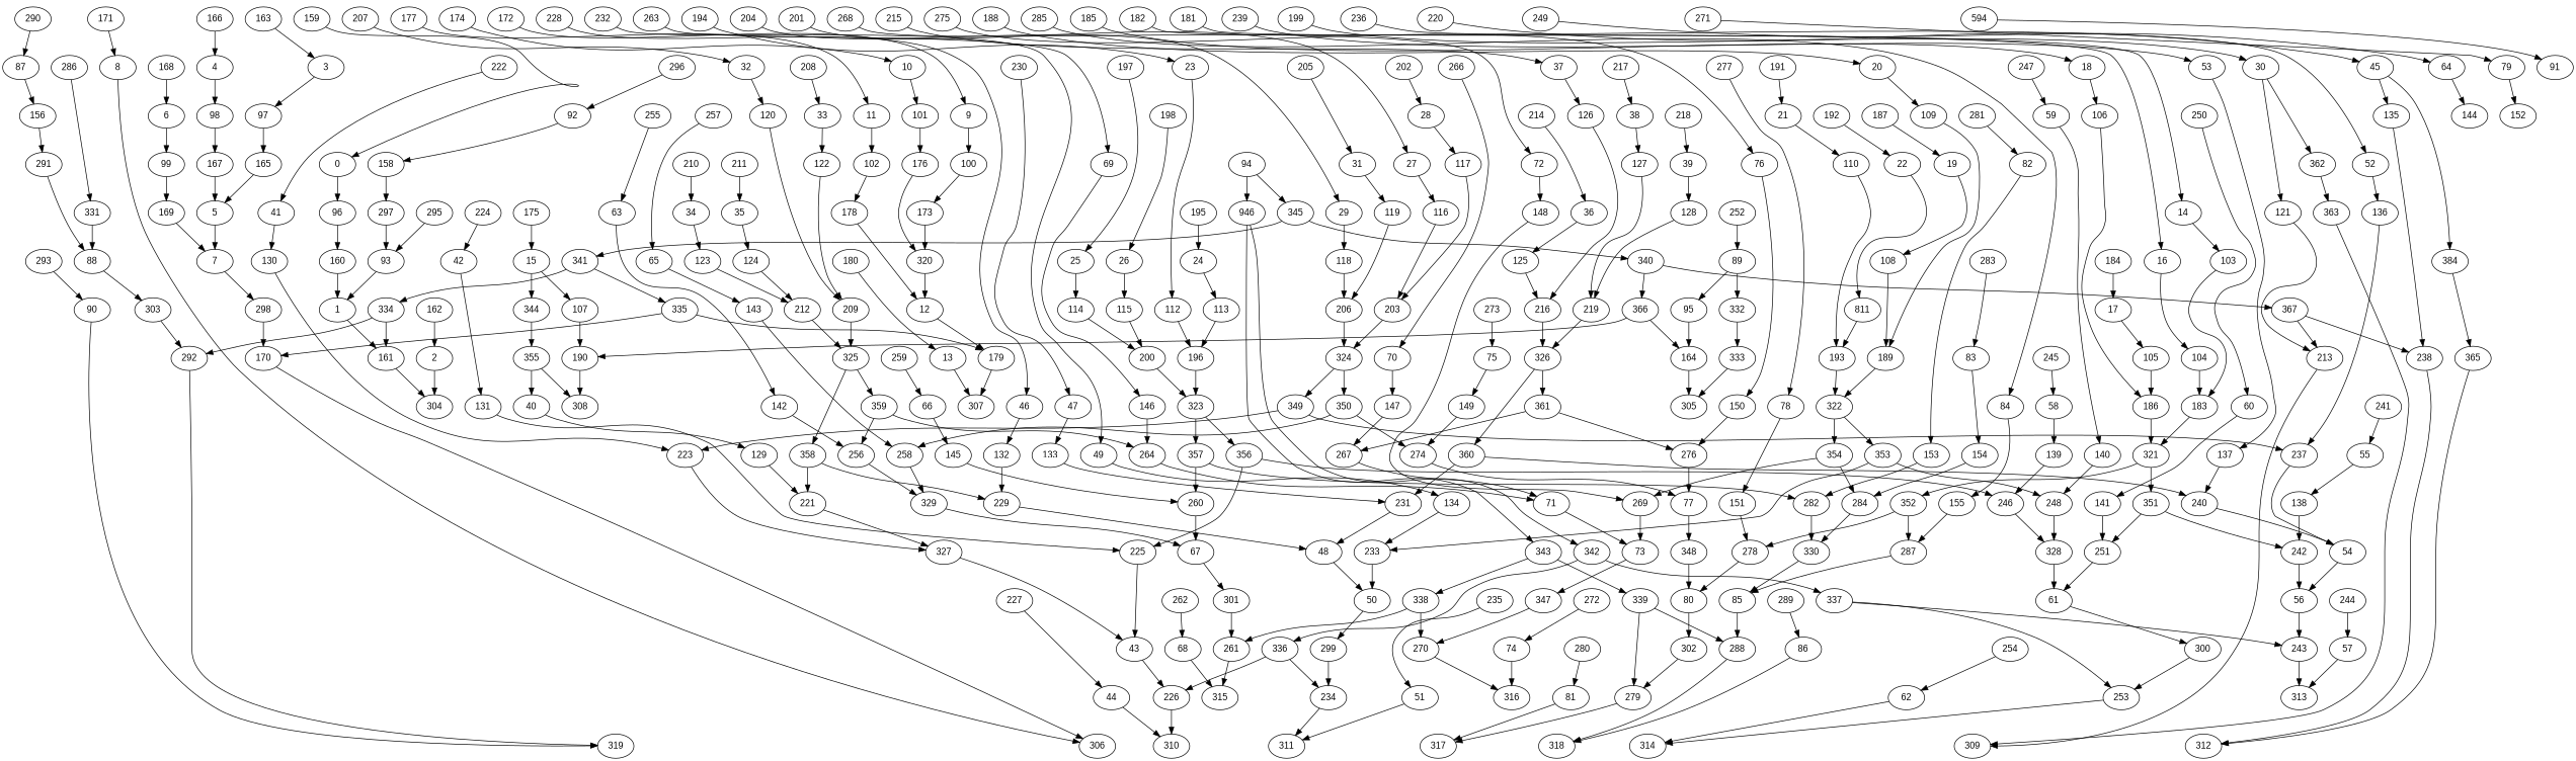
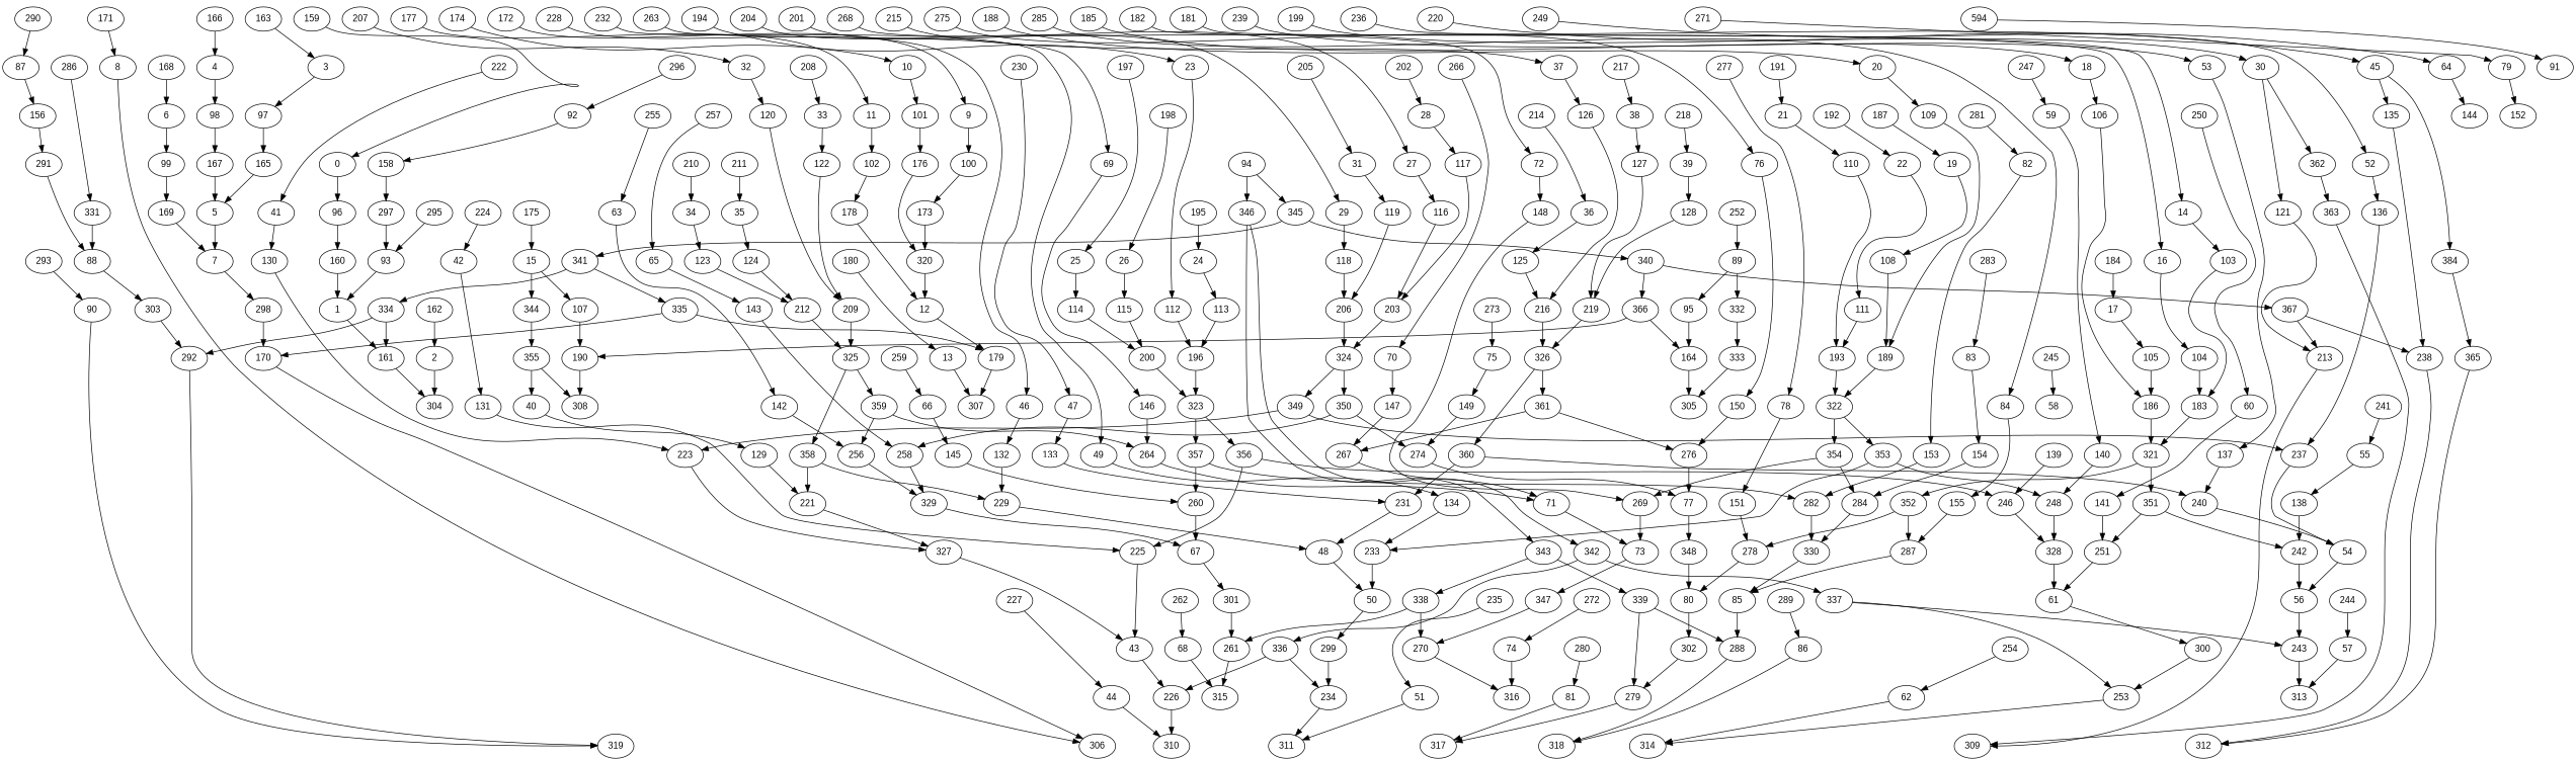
  digraph {
    fontname="Liberation Sans"
    node [fontname="Liberation Sans"]
    edge [fontname="Liberation Sans" weight=0]
    0
    96
    160
    1
    161
    304
    2
    3
    97
    165
    4
    98
    167
    5
    7
    298
    6
    99
    169
    170
    8
    306
    9
    100
    173
    10
    101
    176
    11
    102
    178
    12
    179
    307
    13
    14
    103
    183
    15
    107
    344
    190
    355
    16
    104
    17
    105
    186
    18
    106
    19
    108
    189
    20
    109
    21
    110
    193
    22
-   111 [label=811]
+   111
    23
    112
    196
    24
    113
    25
    114
    200
    26
    115
    27
    116
    203
    28
    117
    29
    118
    206
    30
    121
    362
    213
    363
    31
    119
    32
    120
    209
    33
    122
    34
    123
    212
    35
    124
    36
    125
    216
    37
    126
    38
    127
    219
    39
    128
    40
    129
    221
    41
    130
    223
    42
    131
    225
    43
    226
    310
    44
    45
    135
    n121 [label=384]
    238
    365
    46
    132
    229
    47
    133
    231
    48
    50
    299
    49
    134
    233
    234
    51
    311
    52
    136
    237
    53
    137
    240
    54
    56
    243
    55
    138
    242
    313
    57
    58
    139
    246
    59
    140
    248
    60
    141
    251
    61
    300
    253
    62
    314
    63
    142
    256
    64
    144
    65
    143
    258
    66
    145
    260
    67
    301
    261
    68
    315
    69
    146
    264
    70
    147
    267
    71
    73
    347
    72
    148
    269
    270
    74
    316
    75
    149
    274
    76
    150
    276
    77
    348
    80
    78
    151
    278
    79
    152
    302
    279
    81
    317
    82
    153
    282
    83
    154
    284
    84
    155
    287
    85
    288
    318
    86
    87
    156
    291
    88
    303
    292
    89
    95
    332
    164
    333
    90
    319
    92
    158
    297
    93
    94
    345
-   346 [label=946]
+   346
    340
    341
    342
    343
    305
    320
    321
    308
    322
    323
    324
    325
    309
    326
    327
    312
    328
    329
    286
    331
    330
    295
    159
    162
    163
    166
    168
    171
    172
    174
    175
    177
    180
    181
    182
    351
    352
    184
    185
    187
    188
    353
    354
    191
    192
    194
    195
    356
    357
    197
    198
    199
    201
    202
    349
    350
    204
    205
    207
    208
    358
    359
    210
    211
    214
    215
    360
    361
    217
    218
    220
    222
    224
    227
    228
    230
    232
    235
    236
    239
    241
    244
    245
    247
    249
    250
    252
    254
    255
    257
    259
    262
    263
    266
    268
    271
    272
    273
    275
    277
    280
    281
    283
    285
    289
    290
    293
    n356 [label=594]
    91
    296
    334
    335
    336
    337
    338
    339
    366
    367
    0 -> 96 [weight=17]
    96 -> 160
    160 -> 1 [weight=26]
    1 -> 161
    161 -> 304 [weight=1]
    2 -> 304 [weight=23]
    3 -> 97
    97 -> 165
    165 -> 5
    4 -> 98 [weight=1]
    98 -> 167
    167 -> 5
    5 -> 7 [weight=1]
    7 -> 298
    298 -> 170 [weight=18]
    6 -> 99
    99 -> 169
    169 -> 7
    170 -> 306
    8 -> 306
    9 -> 100 [weight=1]
    100 -> 173
    173 -> 320 [weight=1]
    10 -> 101
    101 -> 176
    176 -> 320
    11 -> 102
    102 -> 178
    178 -> 12
    12 -> 179
    179 -> 307
    13 -> 307 [weight=1]
    14 -> 103
    103 -> 183
    183 -> 321
    15 -> 107 [weight=22]
    15 -> 344 [weight=20]
    107 -> 190 [weight=19]
    344 -> 355 [weight=23]
    190 -> 308 [weight=18]
    355 -> 40
    355 -> 308 [weight=22]
    16 -> 104
    104 -> 183 [weight=1]
    17 -> 105
    105 -> 186
    186 -> 321 [weight=1]
    18 -> 106
    106 -> 186
    19 -> 108
    108 -> 189
    189 -> 322 [weight=2]
    20 -> 109
    109 -> 189
    21 -> 110
    110 -> 193
    193 -> 322 [weight=1]
    22 -> 111
    111 -> 193 [weight=1]
    23 -> 112
    112 -> 196 [weight=34]
    196 -> 323 [weight=30]
    24 -> 113 [weight=17]
    113 -> 196 [weight=35]
    25 -> 114 [weight=17]
    114 -> 200 [weight=17]
    200 -> 323 [weight=24]
    26 -> 115 [weight=17]
    115 -> 200
    27 -> 116
    116 -> 203
    203 -> 324 [weight=2]
    28 -> 117
    117 -> 203
    29 -> 118 [weight=23]
    118 -> 206 [weight=22]
    206 -> 324 [weight=20]
    30 -> 121
    30 -> 362
    121 -> 213
    362 -> 363
    213 -> 309
    363 -> 309
    31 -> 119
    119 -> 206
    32 -> 120
    120 -> 209
    209 -> 325 [weight=4]
    33 -> 122
    122 -> 209
    34 -> 123
    123 -> 212
    212 -> 325 [weight=5]
    35 -> 124
    124 -> 212
    36 -> 125 [weight=1]
    125 -> 216
    216 -> 326 [weight=2]
    37 -> 126
    126 -> 216
    38 -> 127
    127 -> 219
    219 -> 326 [weight=1]
    39 -> 128
    128 -> 219
    40 -> 129
    129 -> 221 [weight=2]
    221 -> 327
    41 -> 130
    130 -> 223
    223 -> 327
    42 -> 131
    131 -> 225
    225 -> 43
    43 -> 226 [weight=1]
    226 -> 310 [weight=1]
    44 -> 310
    45 -> 135
    45 -> n121
    135 -> 238
    n121 -> 365
    238 -> 312
    365 -> 312
    46 -> 132 [weight=3]
    132 -> 229 [weight=1]
    229 -> 48
    47 -> 133
    133 -> 231
    231 -> 48 [weight=2]
    48 -> 50 [weight=2]
    50 -> 299
    299 -> 234 [weight=3]
    49 -> 134
    134 -> 233 [weight=1]
    233 -> 50 [weight=17]
    234 -> 311
    51 -> 311
    52 -> 136
    136 -> 237
    237 -> 54
    53 -> 137
    137 -> 240
    240 -> 54 [weight=2]
    54 -> 56 [weight=1]
    56 -> 243 [weight=22]
    243 -> 313 [weight=25]
    55 -> 138
    138 -> 242 [weight=18]
    242 -> 56 [weight=21]
    57 -> 313 [weight=23]
-   58 -> 139 [weight=1]
    139 -> 246
    246 -> 328 [weight=5]
    59 -> 140
    140 -> 248 [weight=18]
    248 -> 328 [weight=7]
    60 -> 141
    141 -> 251 [weight=17]
    251 -> 61 [weight=1]
    61 -> 300
    300 -> 253
    253 -> 314
    62 -> 314
    63 -> 142
    142 -> 256 [weight=3]
    256 -> 329
    64 -> 144
    65 -> 143
    143 -> 258
    258 -> 329
    66 -> 145 [weight=23]
    145 -> 260 [weight=21]
    260 -> 67 [weight=19]
    67 -> 301
    301 -> 261 [weight=18]
    261 -> 315 [weight=17]
    68 -> 315 [weight=19]
    69 -> 146
    146 -> 264 [weight=3]
    264 -> 71 [weight=1]
    70 -> 147 [weight=1]
    147 -> 267
    267 -> 71
    71 -> 73
    73 -> 347 [weight=1]
    347 -> 270
    72 -> 148
    148 -> 269
    269 -> 73 [weight=7]
    270 -> 316 [weight=20]
    74 -> 316 [weight=25]
    75 -> 149 [weight=17]
    149 -> 274 [weight=21]
    274 -> 77 [weight=1]
    76 -> 150
    150 -> 276 [weight=1]
    276 -> 77 [weight=2]
    77 -> 348 [weight=3]
    348 -> 80 [weight=2]
    80 -> 302 [weight=17]
    78 -> 151
    151 -> 278
    278 -> 80 [weight=3]
    79 -> 152
    302 -> 279
    279 -> 317
    81 -> 317
    82 -> 153
    153 -> 282
    282 -> 330 [weight=6]
    83 -> 154
    154 -> 284 [weight=2]
    284 -> 330 [weight=1]
    84 -> 155
    155 -> 287
    287 -> 85
    85 -> 288 [weight=21]
    288 -> 318
    86 -> 318
    87 -> 156
    156 -> 291
    291 -> 88
    88 -> 303
    303 -> 292
    292 -> 319
    89 -> 95 [weight=19]
    89 -> 332 [weight=22]
    95 -> 164 [weight=19]
    332 -> 333 [weight=23]
    164 -> 305 [weight=22]
    333 -> 305 [weight=19]
    90 -> 319
    92 -> 158
    158 -> 297 [weight=17]
    297 -> 93 [weight=25]
    93 -> 1 [weight=20]
    94 -> 345
    94 -> 346 [weight=1]
    345 -> 340 [weight=3]
    345 -> 341 [weight=5]
    346 -> 342
    346 -> 343
    340 -> 366 [weight=2]
    340 -> 367 [weight=3]
    341 -> 334 [weight=1]
    341 -> 335
    342 -> 336
    342 -> 337 [weight=2]
    343 -> 338 [weight=2]
    343 -> 339 [weight=7]
    320 -> 12
    321 -> 351 [weight=12]
    321 -> 352 [weight=5]
    322 -> 353 [weight=1]
    322 -> 354 [weight=17]
    323 -> 356 [weight=1]
    323 -> 357 [weight=24]
    324 -> 349 [weight=3]
    324 -> 350 [weight=18]
    325 -> 358
    325 -> 359 [weight=4]
    326 -> 360
    326 -> 361 [weight=2]
    327 -> 43
    328 -> 61 [weight=2]
    329 -> 67
    286 -> 331
    331 -> 88 [weight=1]
    330 -> 85
    295 -> 93 [weight=1]
    159 -> 0
    162 -> 2 [weight=17]
    163 -> 3
    166 -> 4 [weight=18]
    168 -> 6 [weight=17]
    171 -> 8
    172 -> 9
    174 -> 10
    175 -> 15 [weight=22]
    177 -> 11
    180 -> 13
    181 -> 14
    182 -> 16
    351 -> 242
    351 -> 251 [weight=2]
    352 -> 278 [weight=3]
    352 -> 287 [weight=6]
    184 -> 17 [weight=17]
    185 -> 18
    187 -> 19
    188 -> 20
    353 -> 233
    353 -> 248 [weight=17]
    354 -> 269 [weight=6]
    354 -> 284 [weight=3]
    191 -> 21
    192 -> 22
    194 -> 23
    195 -> 24 [weight=34]
    356 -> 225
    356 -> 246 [weight=1]
    357 -> 260 [weight=25]
    357 -> 282 [weight=7]
    197 -> 25
    198 -> 26
    199 -> 30
    201 -> 27
    202 -> 28
    349 -> 223 [weight=11]
    349 -> 237 [weight=1]
    350 -> 258 [weight=23]
    350 -> 274 [weight=22]
    204 -> 29
    205 -> 31
    207 -> 32
    208 -> 33
    358 -> 221 [weight=7]
    358 -> 229
    359 -> 256
    359 -> 264 [weight=3]
    210 -> 34 [weight=17]
    211 -> 35 [weight=17]
    214 -> 36
    215 -> 37
    360 -> 231 [weight=4]
    360 -> 240 [weight=1]
    361 -> 267
    361 -> 276
    217 -> 38
    218 -> 39
    220 -> 45
    222 -> 41
    224 -> 42
    227 -> 44
    228 -> 46
    230 -> 47
    232 -> 49
    235 -> 51
    236 -> 52
    239 -> 53
    241 -> 55
    244 -> 57
    245 -> 58 [weight=1]
    247 -> 59
    249 -> 64
    250 -> 60
    252 -> 89 [weight=23]
    254 -> 62
    255 -> 63
    257 -> 65
    259 -> 66 [weight=18]
    262 -> 68
    263 -> 69
    266 -> 70
    268 -> 72
    271 -> 79
    272 -> 74 [weight=20]
    273 -> 75 [weight=18]
    275 -> 76
    277 -> 78
    280 -> 81
    281 -> 82
    283 -> 83
    285 -> 84
    289 -> 86
    290 -> 87
    293 -> 90
    n356 -> 91
    296 -> 92
    334 -> 161 [weight=6]
    334 -> 292
    335 -> 170 [weight=4]
    335 -> 179 [weight=10]
    336 -> 226 [weight=3]
    336 -> 234 [weight=1]
    337 -> 243 [weight=1]
    337 -> 253
    338 -> 261
    338 -> 270 [weight=23]
    339 -> 279
    339 -> 288 [weight=3]
    366 -> 190
    366 -> 164
    367 -> 213
    367 -> 238 [weight=1]
  }
